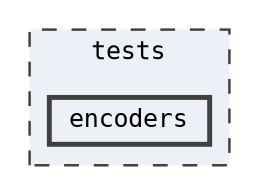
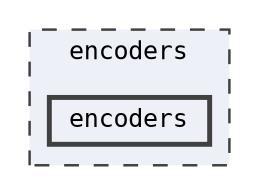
  digraph {
    compound=true
    rankdir=LR
    fontname="DejaVu Sans Mono"
    n1 [color=grey25 fillcolor="#edf0f7" fontname="DejaVu Sans Mono" fontsize=10 height=0.2 label=encoders shape=box style="filled,bold" width=0.4]
    subgraph cluster_1 {
      bgcolor="#edf0f7"
      fontsize=10
-     label=tests
+     label=encoders
      pencolor=grey25
      style="filled,dashed"
      n1
    }
  }
